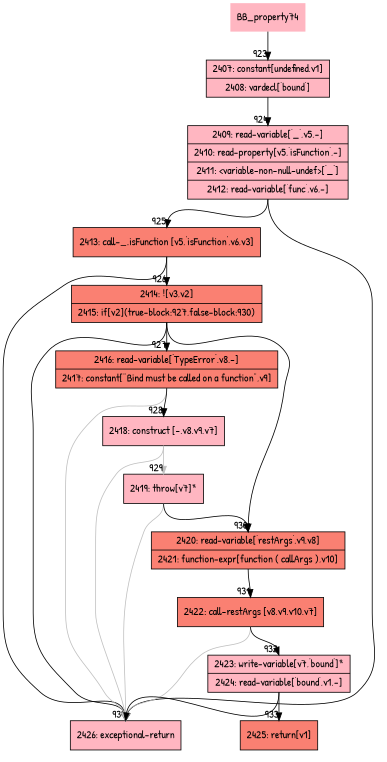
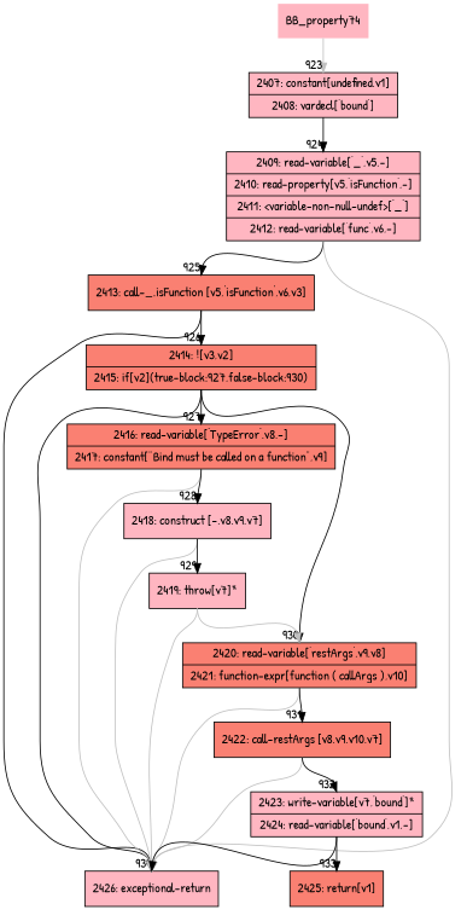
  digraph {
    fontname="Patrick Hand"
    rankdir=TD
    node [fillcolor=lightpink fontname="Patrick Hand" shape=record style=filled]
    edge [fontname="Patrick Hand" headport=n tailport=s]
    n1 [label=BB_property74 shape=none]
    n2 [label="{2407: constant[undefined,v1]|2408: vardecl['bound']}"]
    n3 [label="{2409: read-variable['_',v5,-]|2410: read-property[v5,'isFunction',-]|2411: \<variable-non-null-undef\>['_']|2412: read-variable['func',v6,-]}"]
    n4 [fillcolor=salmon label="{2413: call-_.isFunction [v5,'isFunction',v6,v3]}"]
    n5 [label="{2426: exceptional-return}"]
    n6 [fillcolor=salmon label="{2414: ![v3,v2]|2415: if[v2](true-block:927,false-block:930)}"]
    n7 [fillcolor=salmon label="{2416: read-variable['TypeError',v8,-]|2417: constant[\"Bind must be called on a function\",v9]}"]
    n8 [fillcolor=salmon label="{2420: read-variable['restArgs',v9,v8]|2421: function-expr[function ( callArgs ),v10]}"]
    n9 [label="{2418: construct [-,v8,v9,v7]}"]
    n10 [fillcolor=salmon label="{2422: call-restArgs [v8,v9,v10,v7]}"]
    n11 [label="{2419: throw[v7]*}"]
    n12 [label="{2423: write-variable[v7,'bound']*|2424: read-variable['bound',v1,-]}"]
    n13 [fillcolor=salmon label="{2425: return[v1]}"]
-   n1 -> n2 [headlabel="    923"]
+   n1 -> n2 [headlabel="    923" color=gray]
    n2 -> n3 [headlabel="      924"]
    n3 -> n4 [headlabel="      925"]
-   n3 -> n5 [color=black headlabel="      934"]
+   n3 -> n5 [color=gray headlabel="      934"]
    n4 -> n5 [color=black]
    n4 -> n6 [headlabel="      926"]
    n6 -> n5 [color=black]
    n6 -> n7 [headlabel="      927"]
    n6 -> n8 [headlabel="      930"]
    n7 -> n5 [color=gray]
    n7 -> n9 [headlabel="      928"]
+   n8 -> n5 [color=gray]
    n8 -> n10 [headlabel="      931"]
    n9 -> n5 [color=gray]
-   n9 -> n11 [headlabel="      929" color=gray]
+   n9 -> n11 [headlabel="      929"]
    n10 -> n5 [color=gray]
    n10 -> n12 [headlabel="      932"]
    n11 -> n5 [color=gray]
-   n11 -> n8
+   n11 -> n8 [color=gray]
    n12 -> n5 [color=black]
    n12 -> n13 [headlabel="      933"]
  }
